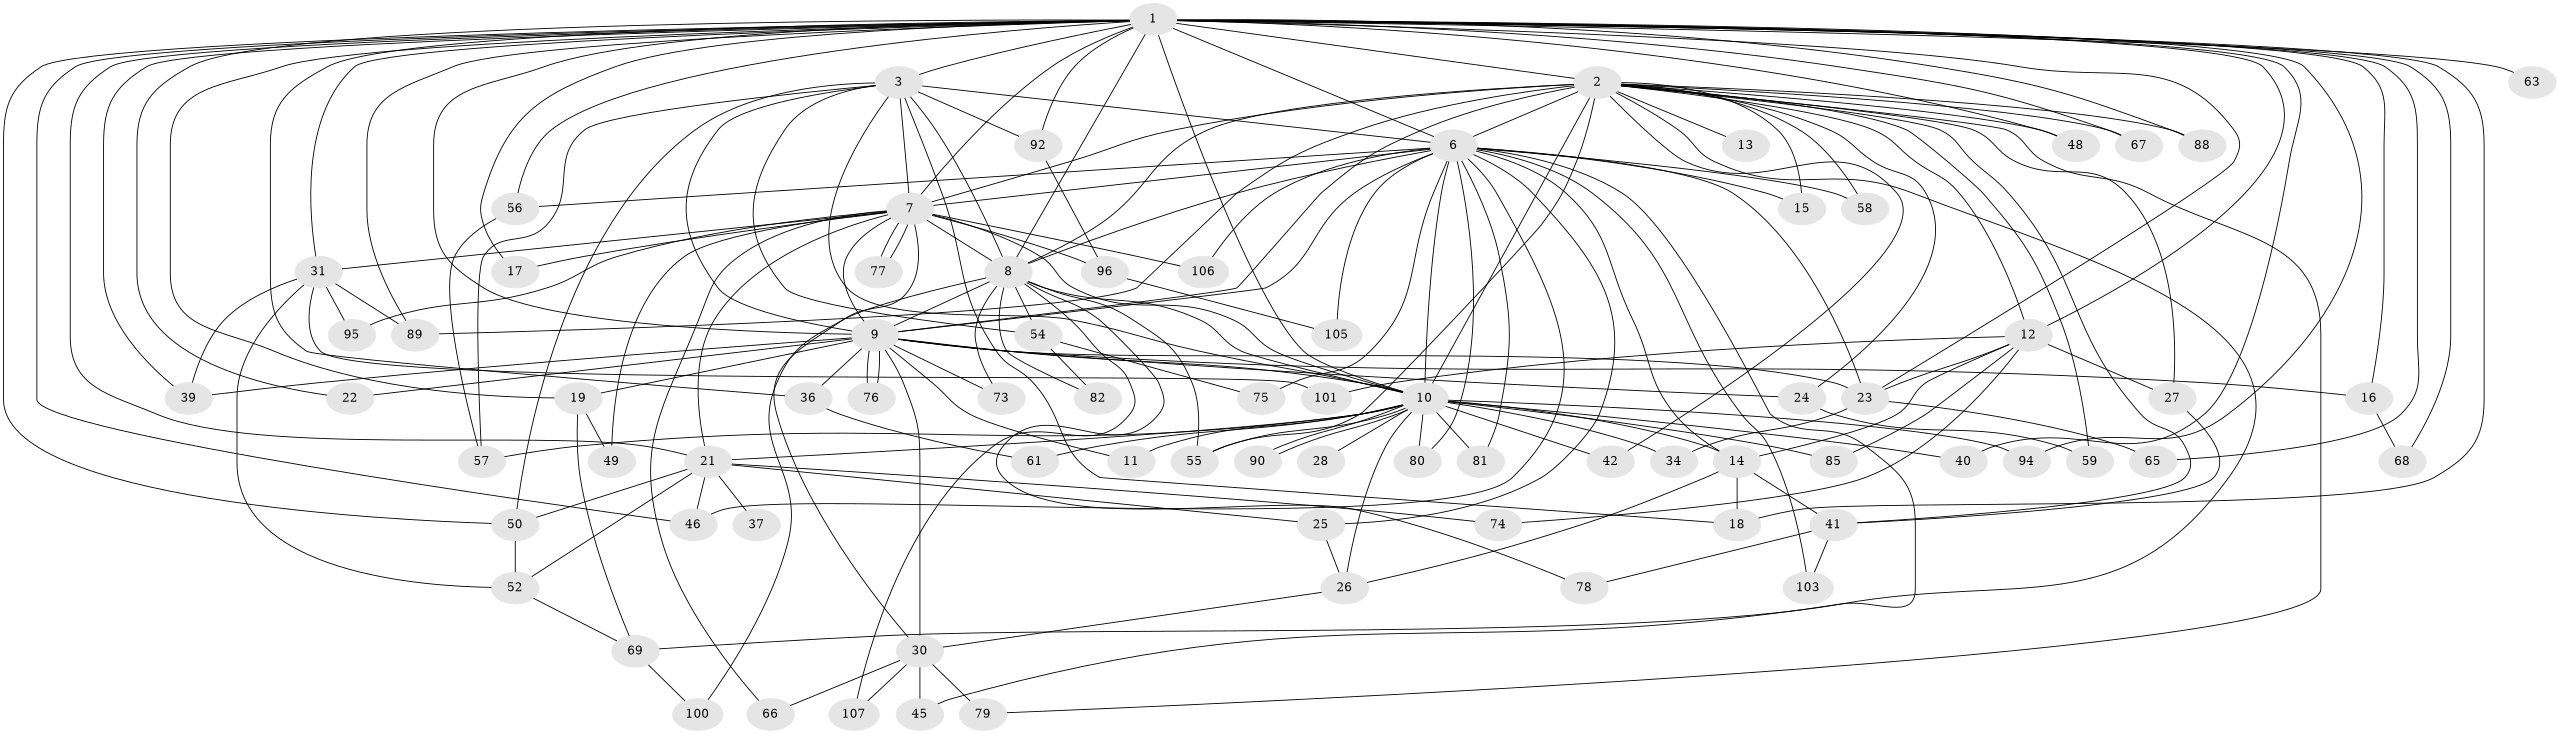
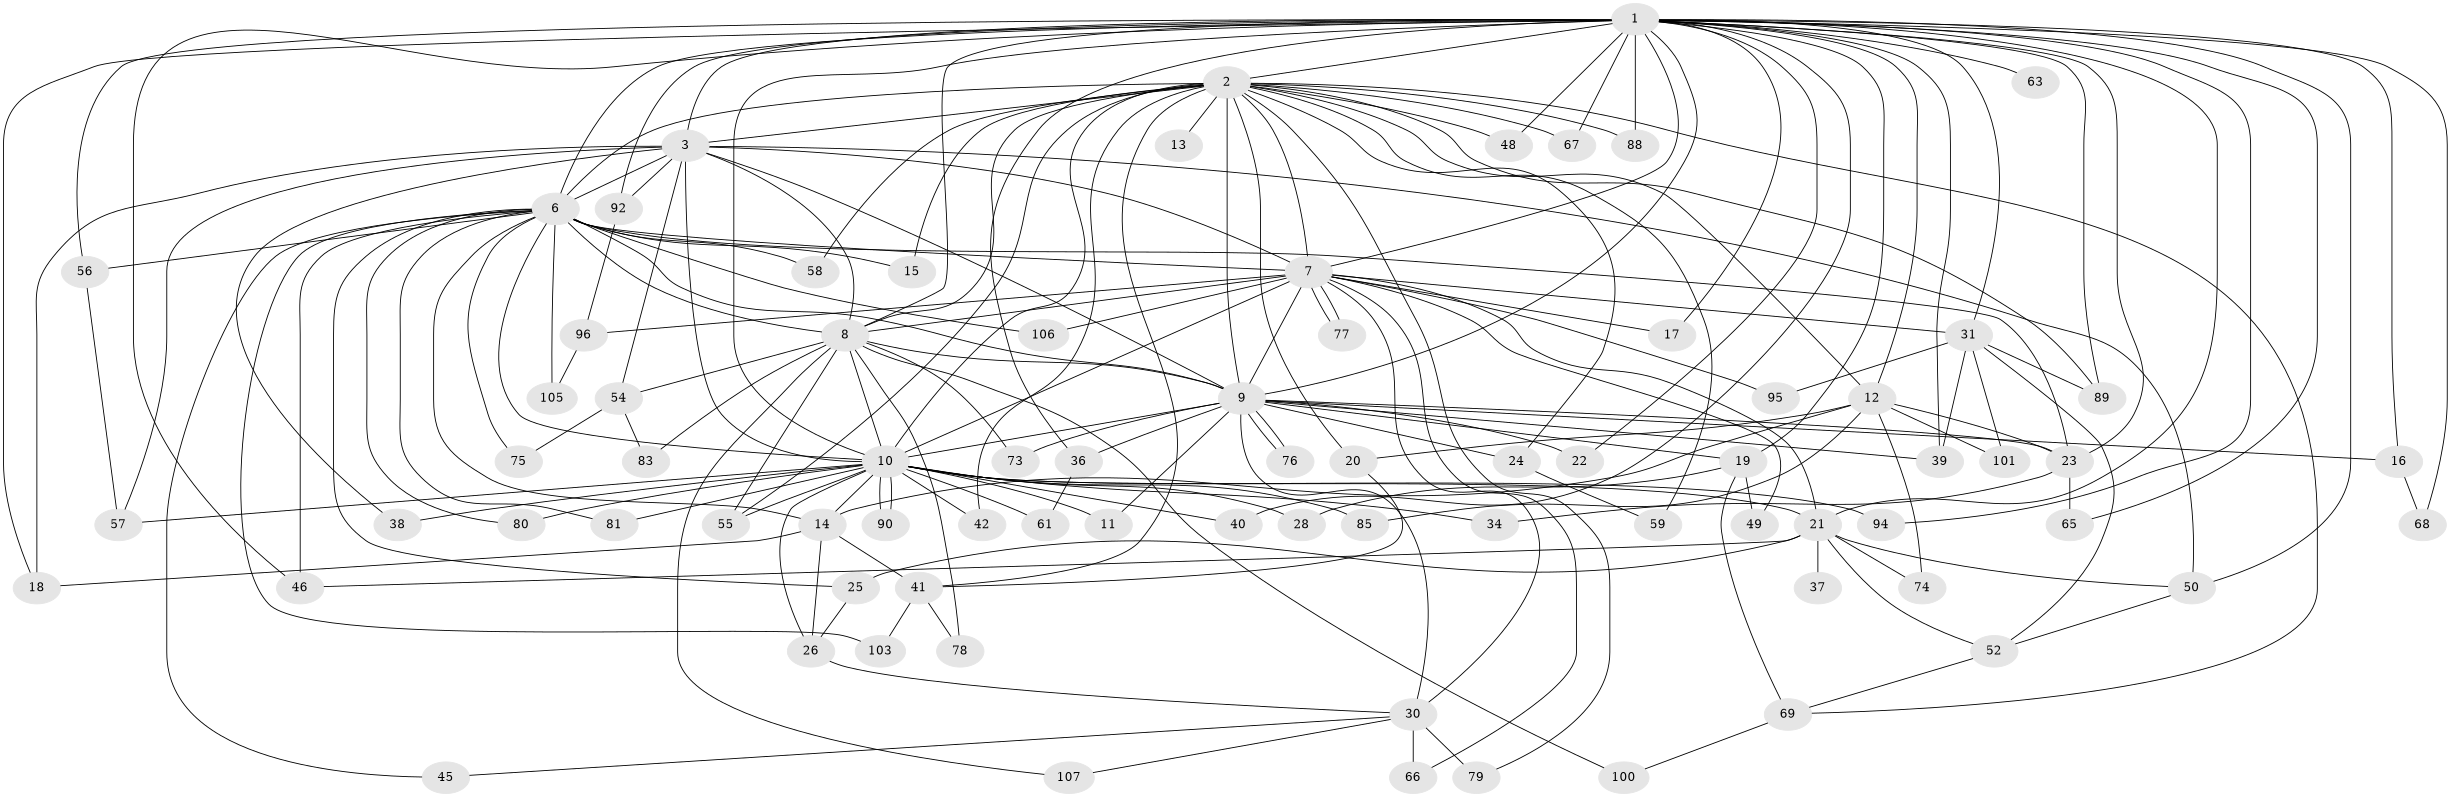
  graph {
    node [color=gray90 style=filled]
    1 [super="+5"]
    2 [super="+4"]
    3 [super="+27"]
    6 [super="+40"]
    7 [super="+48"]
    8 [super="+64"]
    9 [super="+104"]
    10 [super="+47"]
    12 [super="+29"]
    16
    17
    18 [super="+91"]
    19 [super="+90"]
    21 [super="+35"]
    22
    23 [super="+51"]
    31 [super="+53"]
    36 [super="+43"]
    39 [super="+84"]
    n20 [label=48 super="+82"]
    46 [super="+87"]
    50 [super="+60"]
    56
    63
    65
    67
    68
    n28 [label=40]
    88
    89 [super="+102"]
    92
    94
    13
    15
-   20 [label=27]
+   20
    24
    42
    55 [super="+93"]
    58
    59
    69
    n42 [label=41 super="+72"]
    79 [super="+97"]
+   38
    54
    57 [super="+86"]
    14 [super="+32"]
    25
    45
    75
    80
    81
    103
    105
    106
    30 [super="+41"]
    49
    66
    77
    95
    96 [super="+98"]
    73
    78
-   83 [label=82]
+   83
    100
    107
    11
    76
    26 [super="+33"]
    28
    34
    61
    85
    n74 [label=90]
    74
    101
    37
    52 [super="+62"]
    1 -- 2 [weight=4]
    1 -- 3 [weight=2]
    1 -- 6 [weight=2]
    1 -- 7 [weight=2]
    1 -- 8 [weight=2]
    1 -- 9 [weight=2]
    1 -- 10 [weight=2]
    1 -- 12
    1 -- 16
    1 -- 17
    1 -- 18
    1 -- 19
    1 -- 21
    1 -- 22
    1 -- 23
    1 -- 31
    1 -- 36 [weight=2]
    1 -- 39
    1 -- n20 [weight=2]
    1 -- 46
    1 -- 50
    1 -- 56
    1 -- 63 [weight=2]
    1 -- 65
    1 -- 67
    1 -- 68
    1 -- n28
    1 -- 88
    1 -- 89
    1 -- 92
    1 -- 94
+   2 -- 3 [weight=3]
    2 -- 6 [weight=3]
    2 -- 7 [weight=2]
    2 -- 8 [weight=3]
    2 -- 9 [weight=2]
    2 -- 10 [weight=2]
    2 -- 12
    2 -- n20
    2 -- 67
    2 -- 88
    2 -- 89
    2 -- 13
    2 -- 15
    2 -- 20
    2 -- 24
    2 -- 42
    2 -- 55
    2 -- 58
    2 -- 59
    2 -- 69
    2 -- n42
    2 -- 79
    3 -- 6
    3 -- 7
    3 -- 8
    3 -- 9
    3 -- 10
    3 -- 18
    3 -- 50
    3 -- 92
+   3 -- 38
    3 -- 54
    3 -- 57
    6 -- 7
    6 -- 8
    6 -- 9 [weight=2]
    6 -- 10
    6 -- 23
    6 -- 46
    6 -- 56
    6 -- 15
    6 -- 58
    6 -- 14
    6 -- 25
    6 -- 45
    6 -- 75
    6 -- 80
    6 -- 81
    6 -- 103
    6 -- 105
    6 -- 106
    7 -- 8
    7 -- 9
    7 -- 10 [weight=3]
    7 -- 17
    7 -- 21
    7 -- 31
    7 -- 106
    7 -- 30
    7 -- 49
    7 -- 66
    7 -- 77
    7 -- 77
    7 -- 95
    7 -- 96 [weight=2]
    8 -- 9
    8 -- 10
    8 -- 55
    8 -- 54
    8 -- 73
    8 -- 78
    8 -- 83
    8 -- 100
    8 -- 107
    9 -- 10
    9 -- 16
    9 -- 19
    9 -- 22
    9 -- 23
    9 -- 36
    9 -- 39
    9 -- 24
    9 -- 30
    9 -- 73
    9 -- 11
    9 -- 76
    9 -- 76
    10 -- 21
    10 -- n28
    10 -- 94
    10 -- 42
    10 -- 55
+   10 -- 38
    10 -- 57
    10 -- 14
    10 -- 80
    10 -- 81
    10 -- 11
    10 -- 26
    10 -- 28
    10 -- 34
    10 -- 61
    10 -- 85
    10 -- n74
    10 -- n74
    12 -- 23
    12 -- 20
    12 -- 14
    12 -- 85
    12 -- 74
    12 -- 101
    16 -- 68
    19 -- 69
    19 -- 49
+   19 -- 28
    21 -- 46
    21 -- 50
    21 -- 25
    21 -- 74
    21 -- 37
    21 -- 52
    23 -- 65
    23 -- 34
    31 -- 39
    31 -- 89
    31 -- 95
    31 -- 101
    31 -- 52
    36 -- 61
    50 -- 52
    56 -- 57
    92 -- 96
    20 -- n42
    24 -- 59
    69 -- 100
    n42 -- 103
    n42 -- 78
    54 -- 75
    54 -- 83
    14 -- 18
    14 -- n42
    14 -- 26
    25 -- 26
    30 -- 79 [weight=2]
    30 -- 45
    30 -- 66
    30 -- 107
    96 -- 105
    26 -- 30
    52 -- 69
  }
